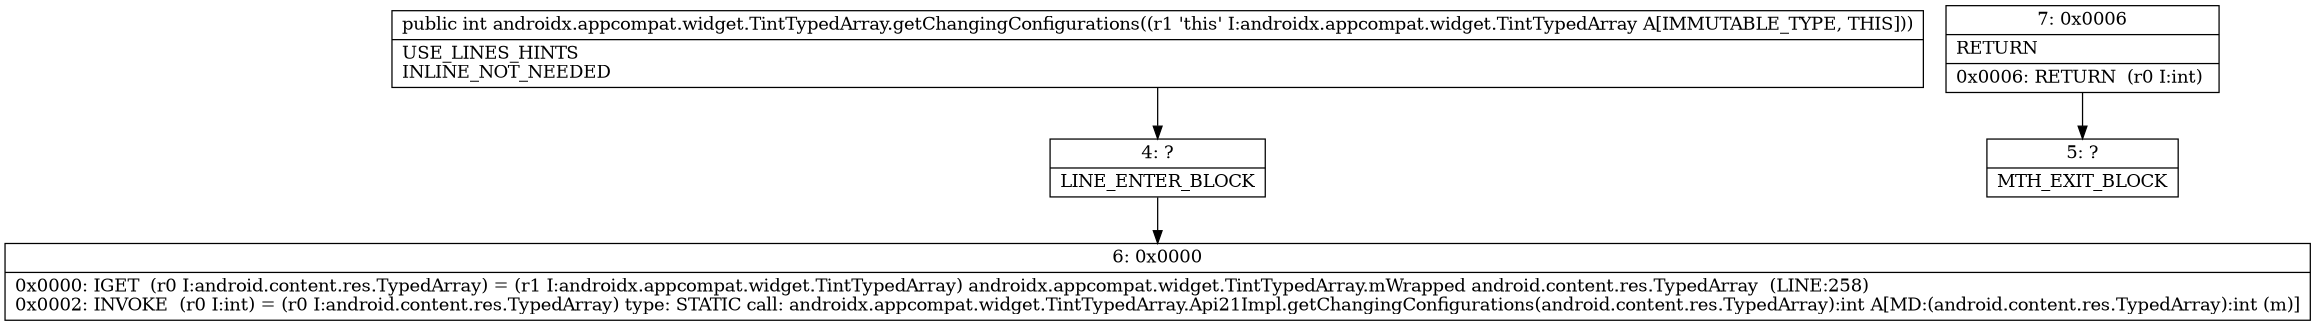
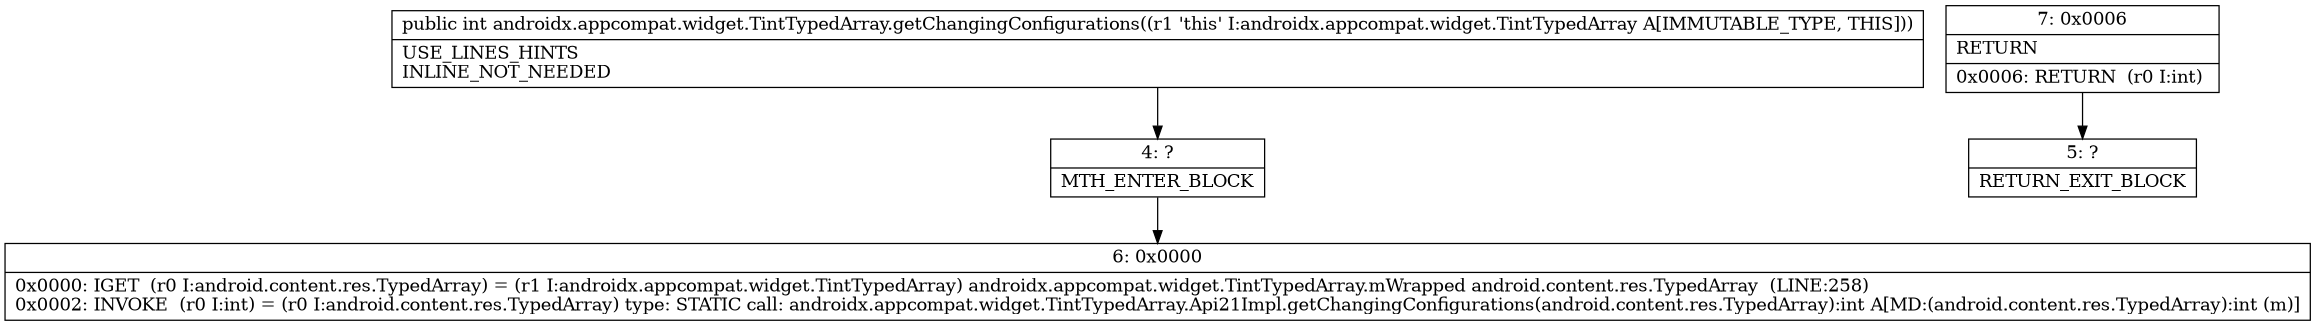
  digraph {
    node [shape=record]
-   n1 [label="{4\:\ ?|LINE_ENTER_BLOCK\l}"]
+   n1 [label="{4\:\ ?|MTH_ENTER_BLOCK\l}"]
    n2 [label="{6\:\ 0x0000|0x0000: IGET  (r0 I:android.content.res.TypedArray) = (r1 I:androidx.appcompat.widget.TintTypedArray) androidx.appcompat.widget.TintTypedArray.mWrapped android.content.res.TypedArray  (LINE:258)\l0x0002: INVOKE  (r0 I:int) = (r0 I:android.content.res.TypedArray) type: STATIC call: androidx.appcompat.widget.TintTypedArray.Api21Impl.getChangingConfigurations(android.content.res.TypedArray):int A[MD:(android.content.res.TypedArray):int (m)]\l}"]
    n3 [label="{7\:\ 0x0006|RETURN\l|0x0006: RETURN  (r0 I:int) \l}"]
-   n4 [label="{5\:\ ?|MTH_EXIT_BLOCK\l}"]
+   n4 [label="{5\:\ ?|RETURN_EXIT_BLOCK\l}"]
    n5 [label="{public int androidx.appcompat.widget.TintTypedArray.getChangingConfigurations((r1 'this' I:androidx.appcompat.widget.TintTypedArray A[IMMUTABLE_TYPE, THIS]))  | USE_LINES_HINTS\lINLINE_NOT_NEEDED\l}"]
    n1 -> n2
    n3 -> n4
    n5 -> n1
  }
